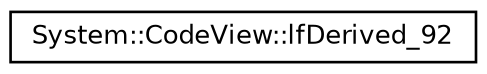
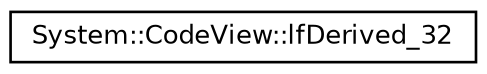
  digraph {
    rankdir=LR
-   n1 [color=black fillcolor=white fontname=Helvetica fontsize=10 height=0.2 label="System::CodeView::lfDerived_92" shape=record style=filled width=0.4]
+   n1 [color=black fillcolor=white fontname=Helvetica fontsize=10 height=0.2 label="System::CodeView::lfDerived_32" shape=record style=filled width=0.4]
  }
